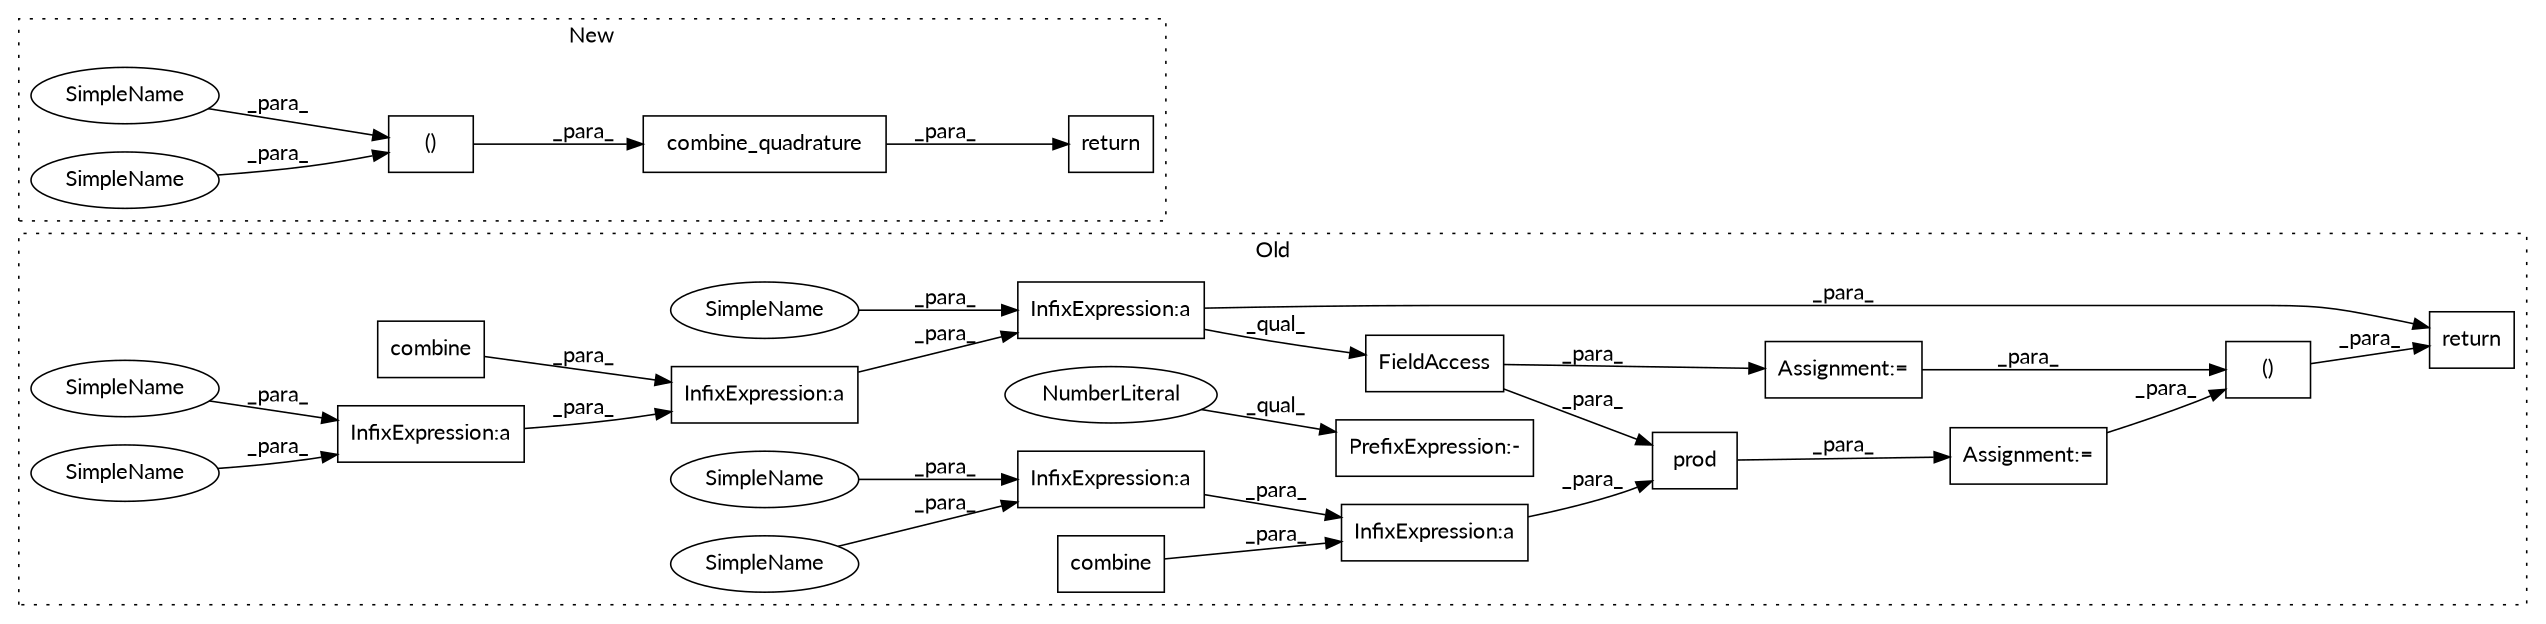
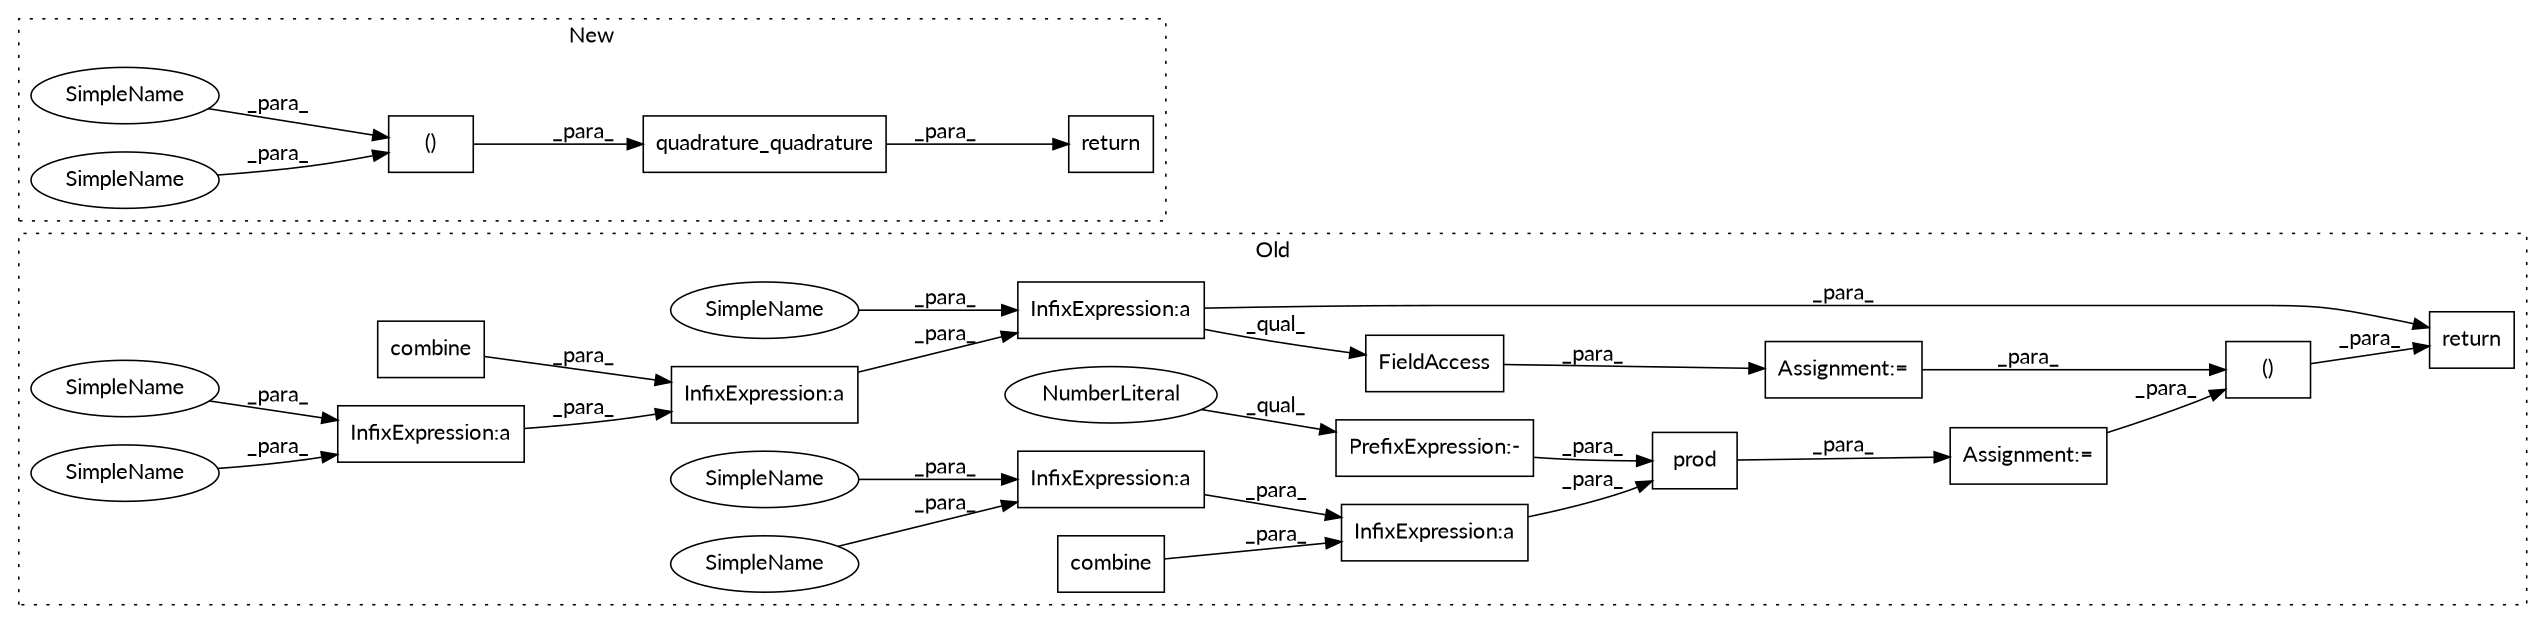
  digraph {
    fontname=Lato
    rankdir=LR
    node [a=42 fontname=Lato l=5 s=1266 shape=box]
    edge [fontname=Lato]
    n1 [a=32 l="8,1" label=combine s="1236,1253"]
    n2 [a=106 l=29 label="()" s=1430]
    n3 [a=27 l=3 label="InfixExpression:a" s=1255]
    n4 [a=27 l=3 label="InfixExpression:a" s=1233]
    n5 [a=27 l=3 label="InfixExpression:a" s=1224]
    n6 [a=27 l=3 label="InfixExpression:a" s=1307]
    n7 [a=27 l=3 label="InfixExpression:a" s=1316]
    n8 [a=32 l="5,1" label=prod s="1286,1328"]
    n9 [a=22 l=50 label=FieldAccess s=1216]
    n10 [a=7 l=1 label="Assignment:=" s=1279]
    n11 [a=38 l=1 label="PrefixExpression:-" s=1326]
    n12 [a=34 l=1 label=NumberLiteral s=1327 shape=ellipse]
    n13 [a=7 l=1 label="Assignment:=" s=1215]
    n14 [a=41 l=12 label=return s=1418]
    n15 [a=32 l="8,1" label=combine s="1291,1306"]
    n16 [label=SimpleName s=1258 shape=ellipse]
    n17 [label=SimpleName s=1319 shape=ellipse]
    n18 [label=SimpleName s=1227 shape=ellipse]
    n19 [label=SimpleName s=1311 shape=ellipse]
    n20 [label=SimpleName s=1219 shape=ellipse]
    n21 [a=106 l=23 label="()"]
-   n22 [a=32 l="19,2" label=combine_quadrature s="1224,1289"]
+   n22 [a=32 l="19,2" label=quadrature_quadrature s="1224,1289"]
    n23 [a=41 l=7 label=return s=1217]
    n24 [label=SimpleName shape=ellipse]
    n25 [label=SimpleName s=1284 shape=ellipse]
    subgraph cluster_1 {
      label=Old
      style=dotted
      n1
      n2
      n3
      n4
      n5
      n6
      n7
      n8
      n9
      n10
      n11
      n12
      n13
      n14
      n15
      n16
      n17
      n18
      n19
      n20
    }
    subgraph cluster_2 {
      label=New
      style=dotted
      n21
      n22
      n23
      n24
      n25
    }
    n1 -> n4 [label=_para_]
    n2 -> n14 [label=_para_]
    n3 -> n9 [label=_qual_]
    n3 -> n14 [label=_para_]
    n4 -> n3 [label=_para_]
    n5 -> n4 [label=_para_]
    n6 -> n8 [label=_para_]
    n7 -> n6 [label=_para_]
    n8 -> n10 [label=_para_]
    n9 -> n13 [label=_para_]
    n10 -> n2 [label=_para_]
-   n9 -> n8 [label=_para_]
+   n11 -> n8 [label=_para_]
    n12 -> n11 [label=_qual_]
    n13 -> n2 [label=_para_]
    n15 -> n6 [label=_para_]
    n16 -> n3 [label=_para_]
    n17 -> n7 [label=_para_]
    n18 -> n5 [label=_para_]
    n19 -> n7 [label=_para_]
    n20 -> n5 [label=_para_]
    n21 -> n22 [label=_para_]
    n22 -> n23 [label=_para_]
    n24 -> n21 [label=_para_]
    n25 -> n21 [label=_para_]
  }
